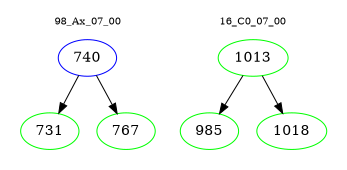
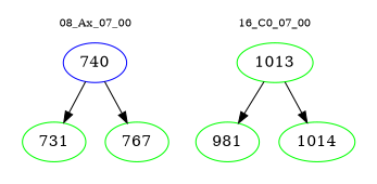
  digraph {
    node [color=green]
    edge [color=black]
    n1 [color=blue label=740]
    n2 [label=731]
    n3 [label=767]
    n4 [label=1013]
-   n5 [label=985]
-   n6 [label=1018]
+   n5 [label=981]
+   n6 [label=1014]
    subgraph cluster_1 {
      color=white
      fontsize=10
-     label="98_Ax_07_00"
+     label="08_Ax_07_00"
      n1
      n2
      n3
    }
    subgraph cluster_2 {
      color=white
      fontsize=10
      label="16_C0_07_00"
      n4
      n5
      n6
    }
    n1 -> n2
    n1 -> n3
    n4 -> n5
    n4 -> n6
  }
